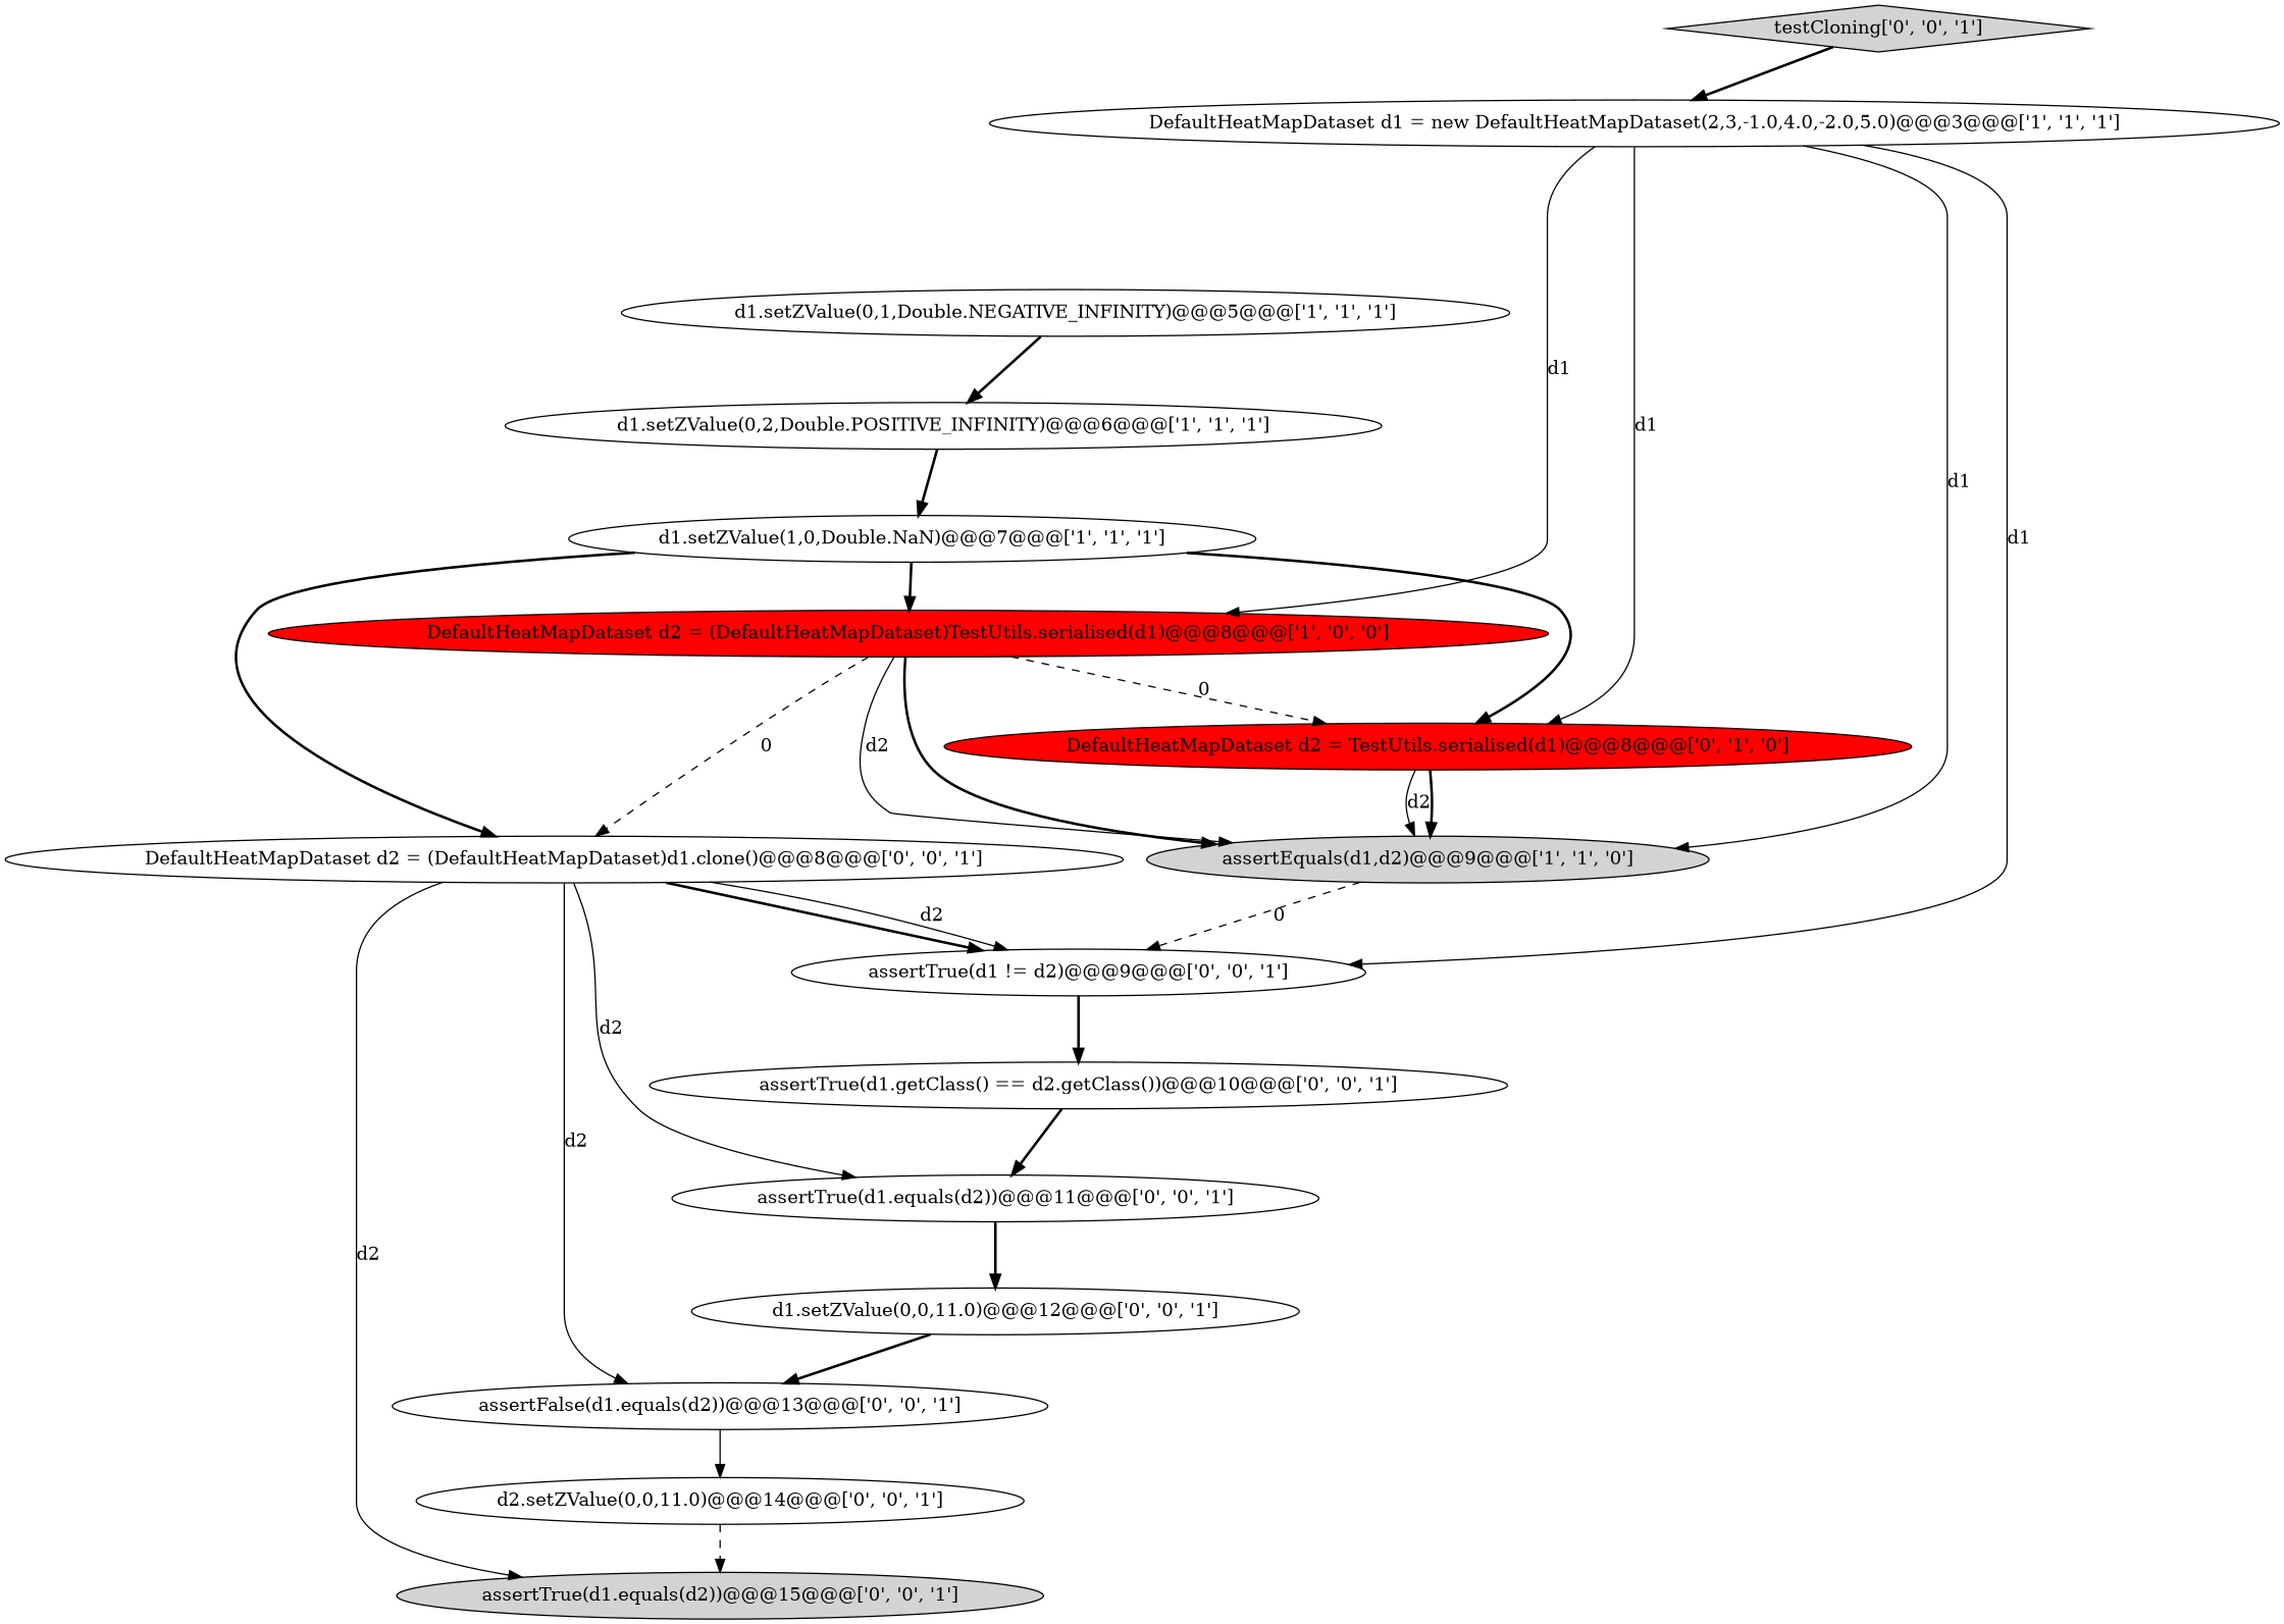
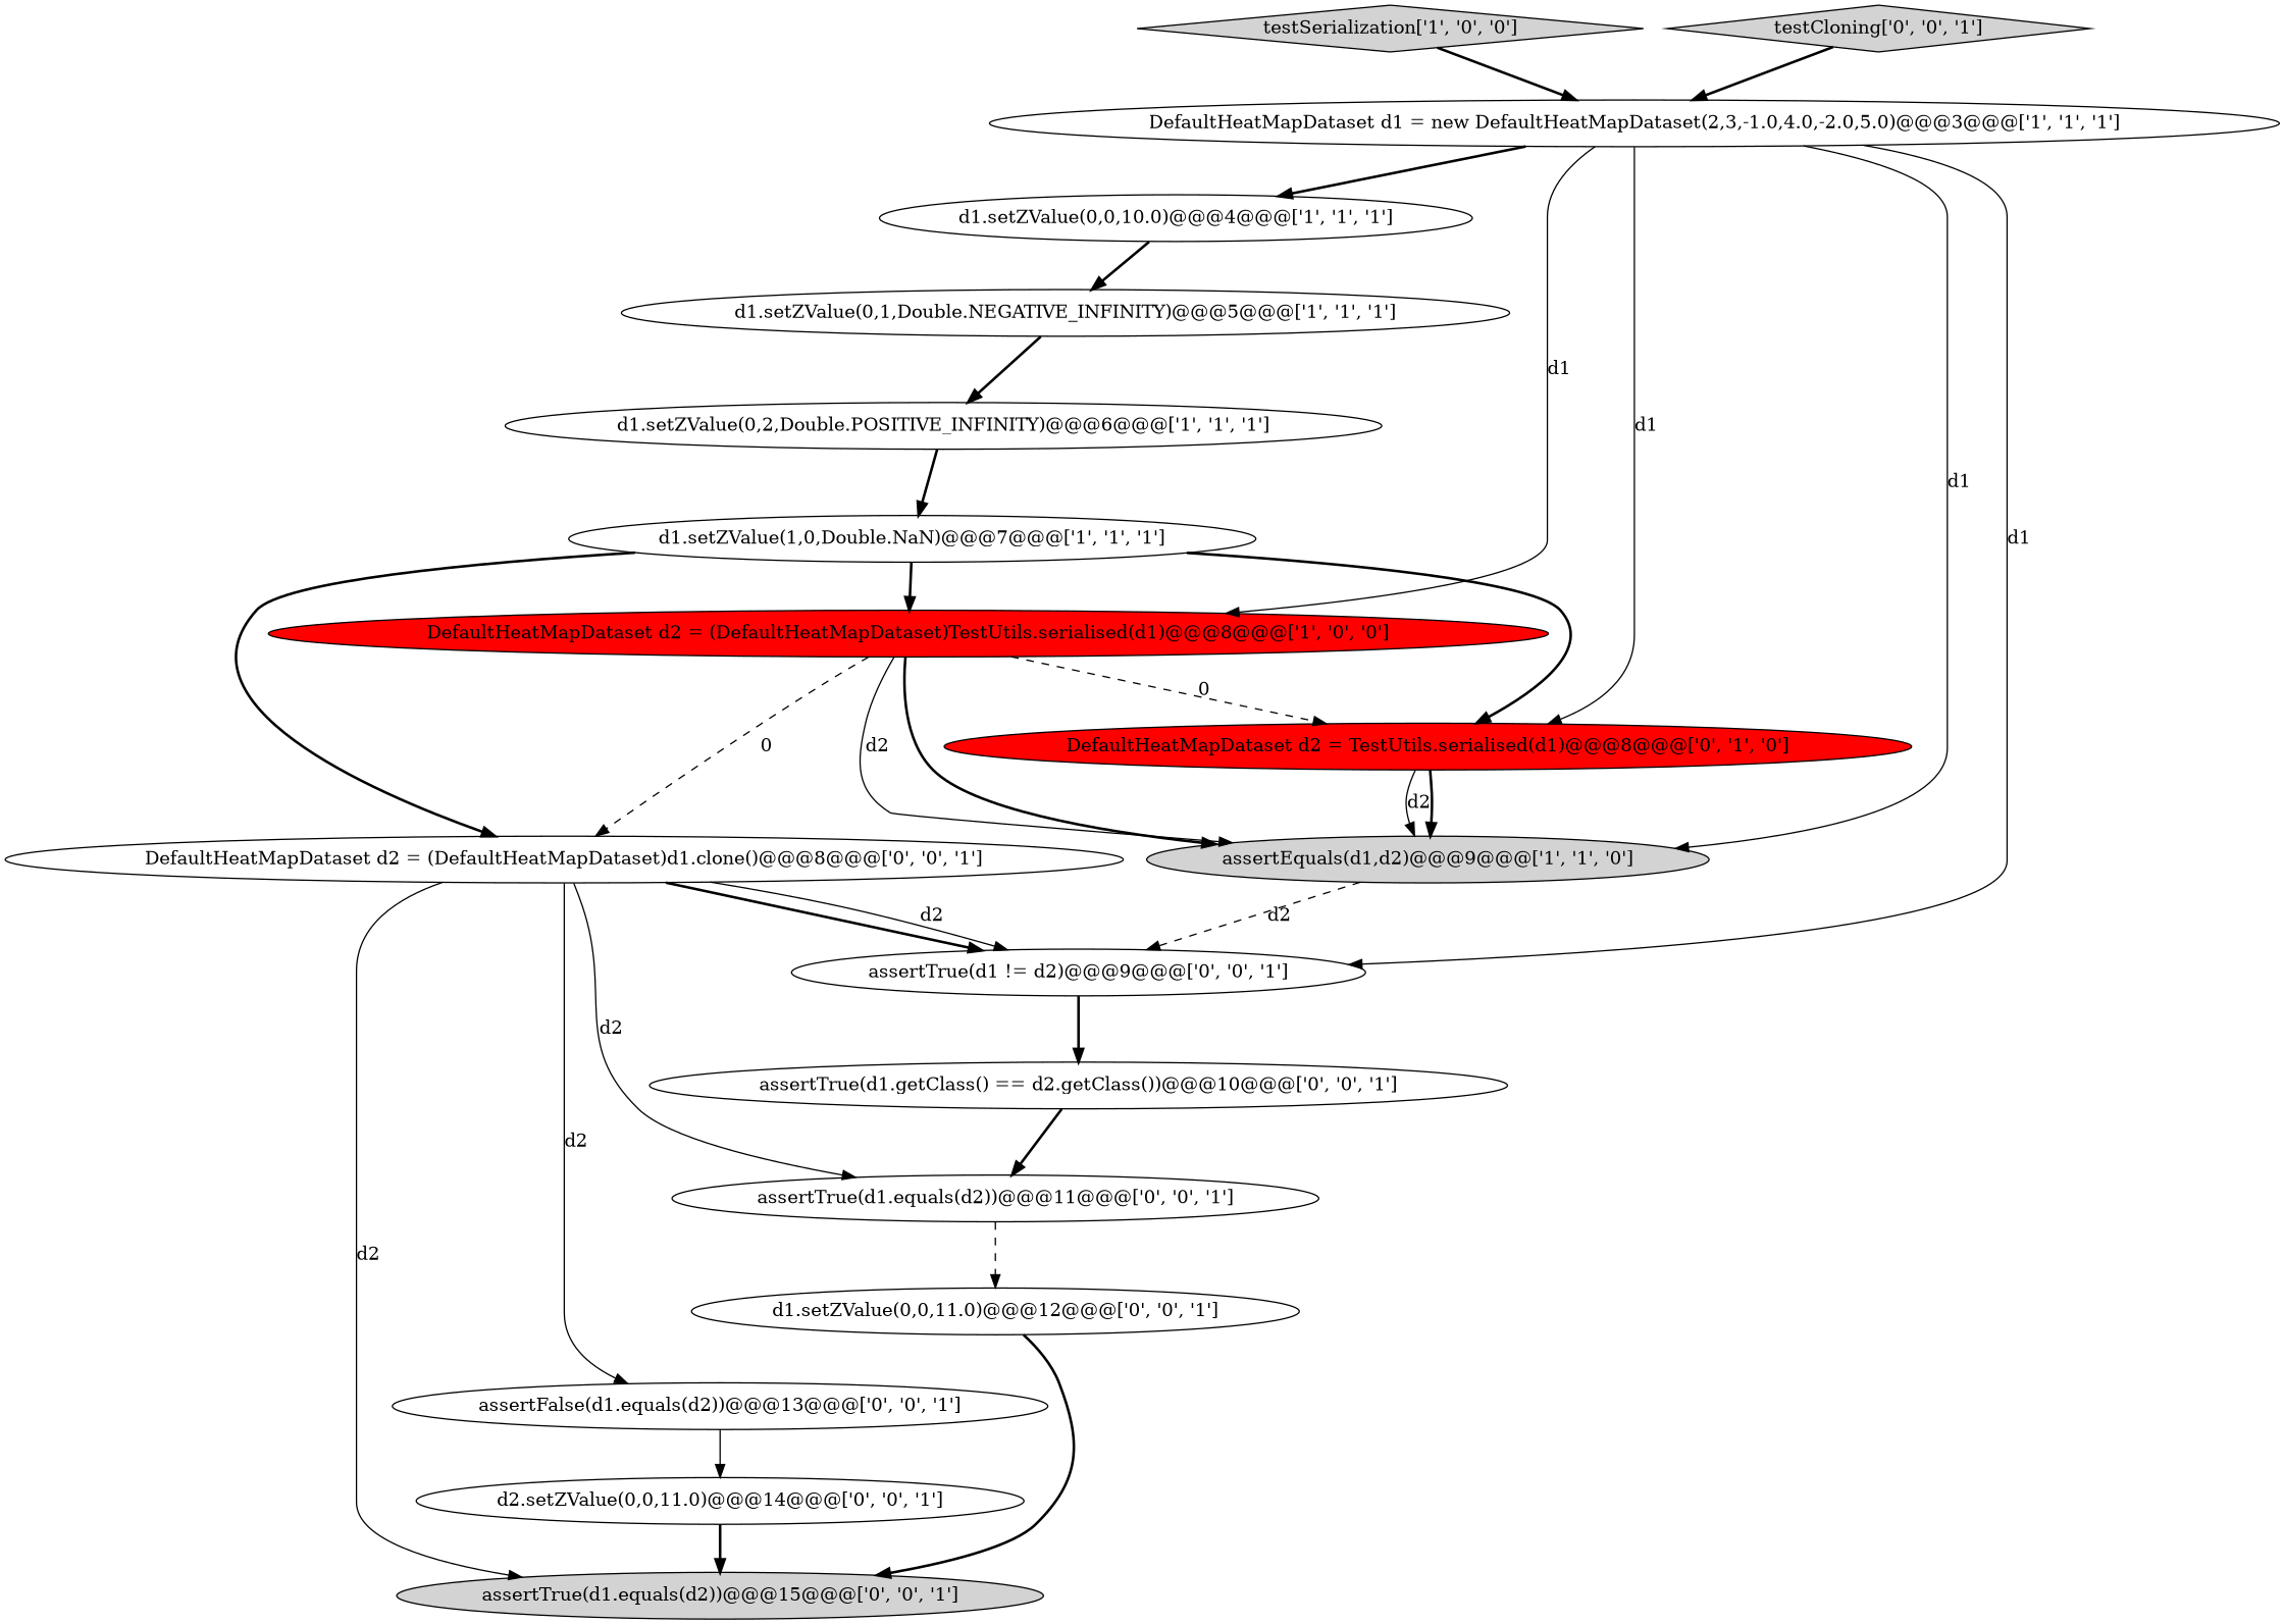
  digraph {
    node [fillcolor=white shape=ellipse style=filled]
    edge [style=bold]
    n1 [label="d1.setZValue(1,0,Double.NaN)@@@7@@@['1', '1', '1']"]
    n2 [label="DefaultHeatMapDataset d2 = (DefaultHeatMapDataset)d1.clone()@@@8@@@['0', '0', '1']"]
    n3 [fillcolor=red label="DefaultHeatMapDataset d2 = (DefaultHeatMapDataset)TestUtils.serialised(d1)@@@8@@@['1', '0', '0']"]
    n4 [fillcolor=red label="DefaultHeatMapDataset d2 = TestUtils.serialised(d1)@@@8@@@['0', '1', '0']"]
    n5 [label="assertTrue(d1 != d2)@@@9@@@['0', '0', '1']"]
    n6 [fillcolor=lightgray label="assertTrue(d1.equals(d2))@@@15@@@['0', '0', '1']"]
    n7 [label="assertFalse(d1.equals(d2))@@@13@@@['0', '0', '1']"]
    n8 [label="assertTrue(d1.equals(d2))@@@11@@@['0', '0', '1']"]
    n9 [fillcolor=lightgray label="assertEquals(d1,d2)@@@9@@@['1', '1', '0']"]
    n10 [label="assertTrue(d1.getClass() == d2.getClass())@@@10@@@['0', '0', '1']"]
    n11 [label="d2.setZValue(0,0,11.0)@@@14@@@['0', '0', '1']"]
    n12 [label="d1.setZValue(0,0,11.0)@@@12@@@['0', '0', '1']"]
+   n13 [fillcolor=lightgray label="testSerialization['1', '0', '0']" shape=diamond]
    n14 [label="DefaultHeatMapDataset d1 = new DefaultHeatMapDataset(2,3,-1.0,4.0,-2.0,5.0)@@@3@@@['1', '1', '1']"]
+   n15 [label="d1.setZValue(0,0,10.0)@@@4@@@['1', '1', '1']"]
    n16 [label="d1.setZValue(0,1,Double.NEGATIVE_INFINITY)@@@5@@@['1', '1', '1']"]
    n17 [label="d1.setZValue(0,2,Double.POSITIVE_INFINITY)@@@6@@@['1', '1', '1']"]
    n18 [fillcolor=lightgray label="testCloning['0', '0', '1']" shape=diamond]
    n1 -> n2
    n1 -> n3
    n1 -> n4
    n2 -> n5
    n2 -> n5 [label=d2 style=solid]
    n2 -> n6 [label=d2 style=solid]
    n2 -> n7 [label=d2 style=solid]
    n2 -> n8 [label=d2 style=solid]
    n3 -> n2 [label=0 style=dashed]
    n3 -> n4 [label=0 style=dashed]
    n3 -> n9 [label=d2 style=solid]
    n3 -> n9
    n4 -> n9 [label=d2 style=solid]
    n4 -> n9
    n5 -> n10
    n7 -> n11 [style=solid]
-   n8 -> n12
-   n9 -> n5 [label=0 style=dashed]
+   n8 -> n12 [style=dashed]
+   n9 -> n5 [label=d2 style=dashed]
    n10 -> n8
-   n11 -> n6 [style=dashed]
-   n12 -> n7
+   n11 -> n6
+   n12 -> n6
+   n13 -> n14
    n14 -> n3 [label=d1 style=solid]
    n14 -> n4 [label=d1 style=solid]
    n14 -> n5 [label=d1 style=solid]
    n14 -> n9 [label=d1 style=solid]
+   n14 -> n15
+   n15 -> n16
    n16 -> n17
    n17 -> n1
    n18 -> n14
  }
